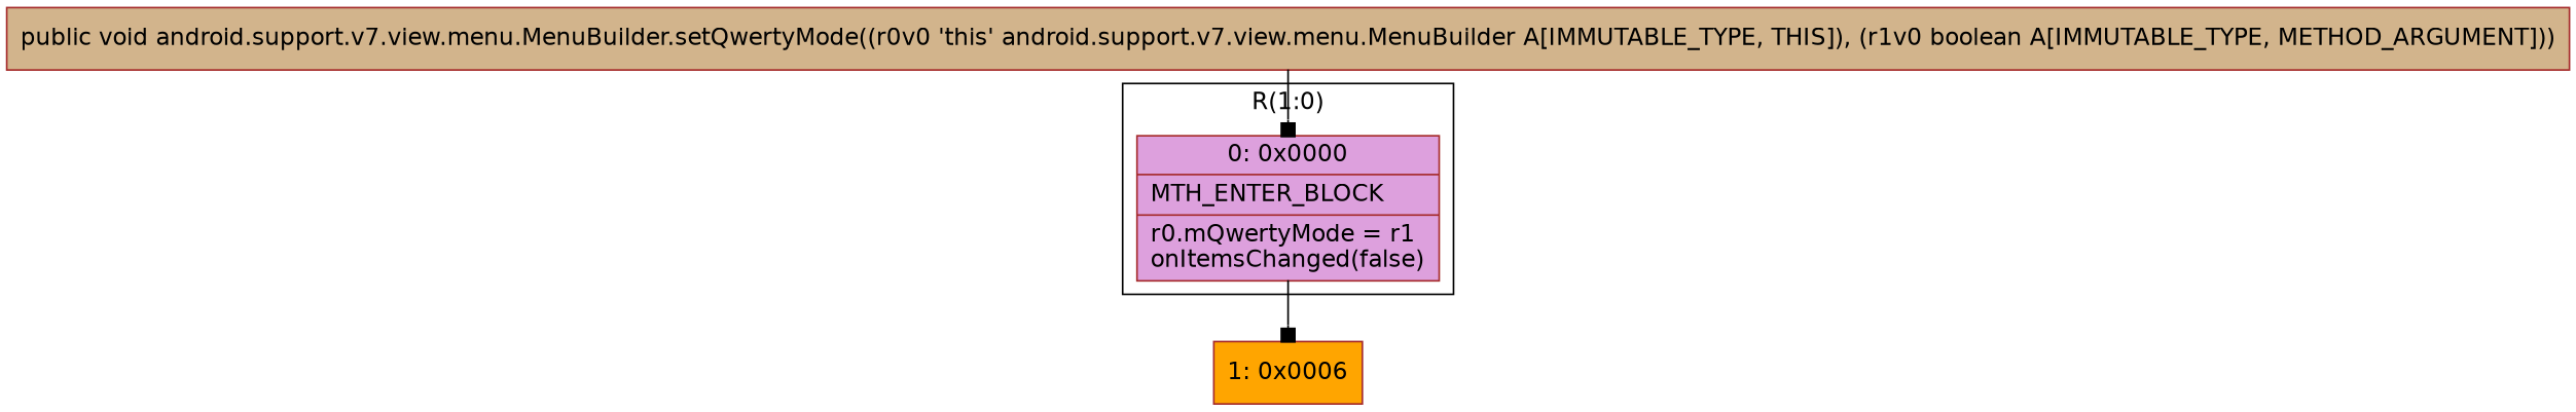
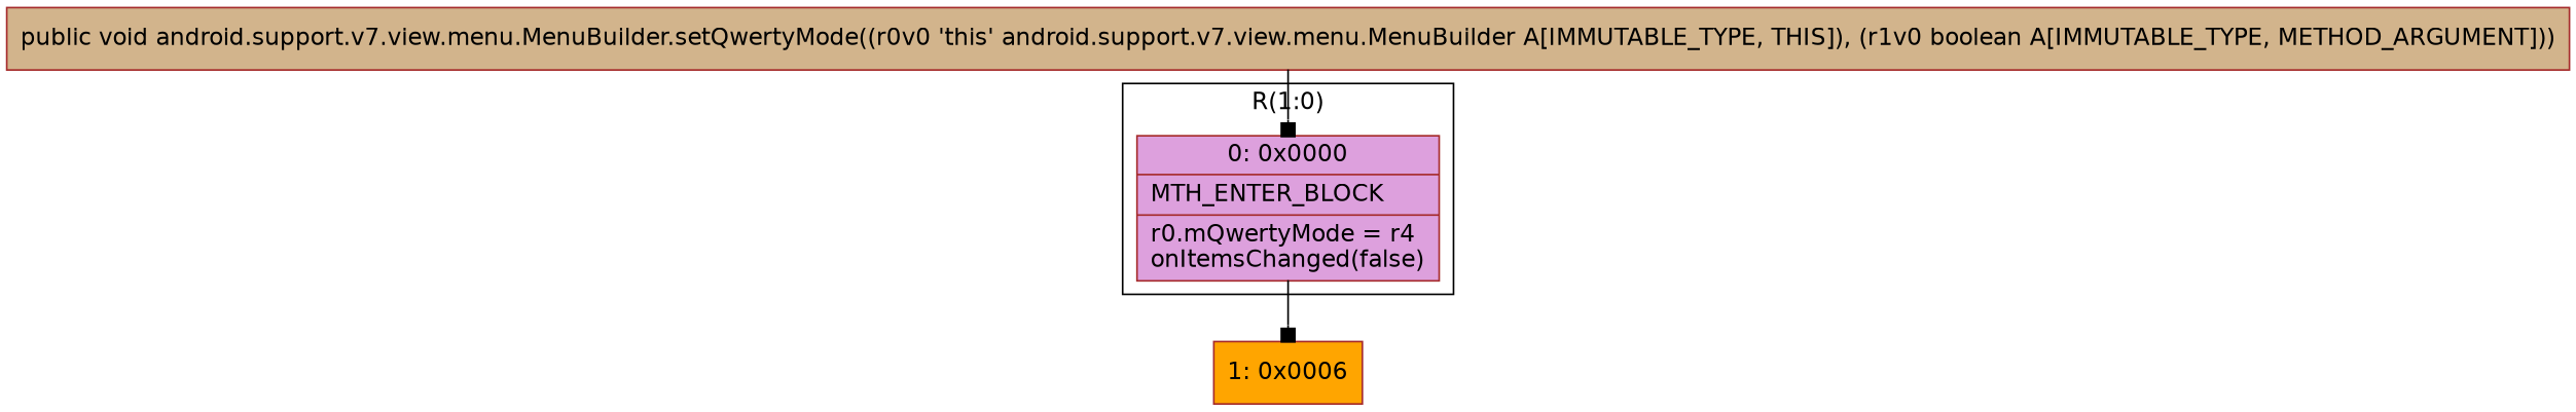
  digraph {
    fontname="DejaVu Sans"
    node [color=brown shape=record style=filled fontname="DejaVu Sans"]
    edge [color=black arrowhead=box fontname="DejaVu Sans"]
-   n1 [label="{0\:\ 0x0000|MTH_ENTER_BLOCK\l|r0.mQwertyMode = r1\lonItemsChanged(false)\l}" fillcolor=plum]
+   n1 [label="{0\:\ 0x0000|MTH_ENTER_BLOCK\l|r0.mQwertyMode = r4\lonItemsChanged(false)\l}" fillcolor=plum]
    n2 [label="{1\:\ 0x0006}" fillcolor=orange]
    n3 [label="{public void android.support.v7.view.menu.MenuBuilder.setQwertyMode((r0v0 'this' android.support.v7.view.menu.MenuBuilder A[IMMUTABLE_TYPE, THIS]), (r1v0 boolean A[IMMUTABLE_TYPE, METHOD_ARGUMENT])) }" fillcolor=tan]
    subgraph cluster_1 {
      label="R(1:0)"
      n1
    }
    n1 -> n2
    n3 -> n1
  }
